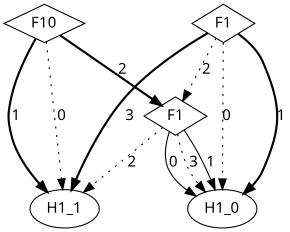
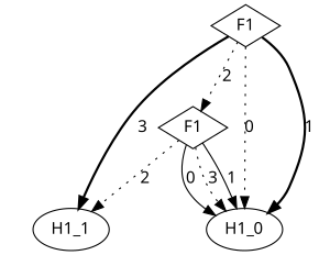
  digraph {
    fontname="Noto Sans"
    node [fontname="Noto Sans" shape=diamond]
    edge [style=dotted fontname="Noto Sans"]
    n1 [label=H1_0 shape=""]
    n2 [label=H1_1 shape=""]
    n3 [label=F1]
-   n4 [label=F10]
    n5 [label=F1]
    n3 -> n1 [label=3]
    n3 -> n1 [label=1 style=solid]
    n3 -> n1 [label=0 style=solid]
    n3 -> n2 [label=2]
-   n4 -> n2 [label=1 style=bold]
-   n4 -> n2 [label=0]
-   n4 -> n3 [label=2 style=bold]
    n5 -> n1 [label=1 style=bold]
    n5 -> n1 [label=0]
    n5 -> n2 [label=3 style=bold]
    n5 -> n3 [label=2]
  }
